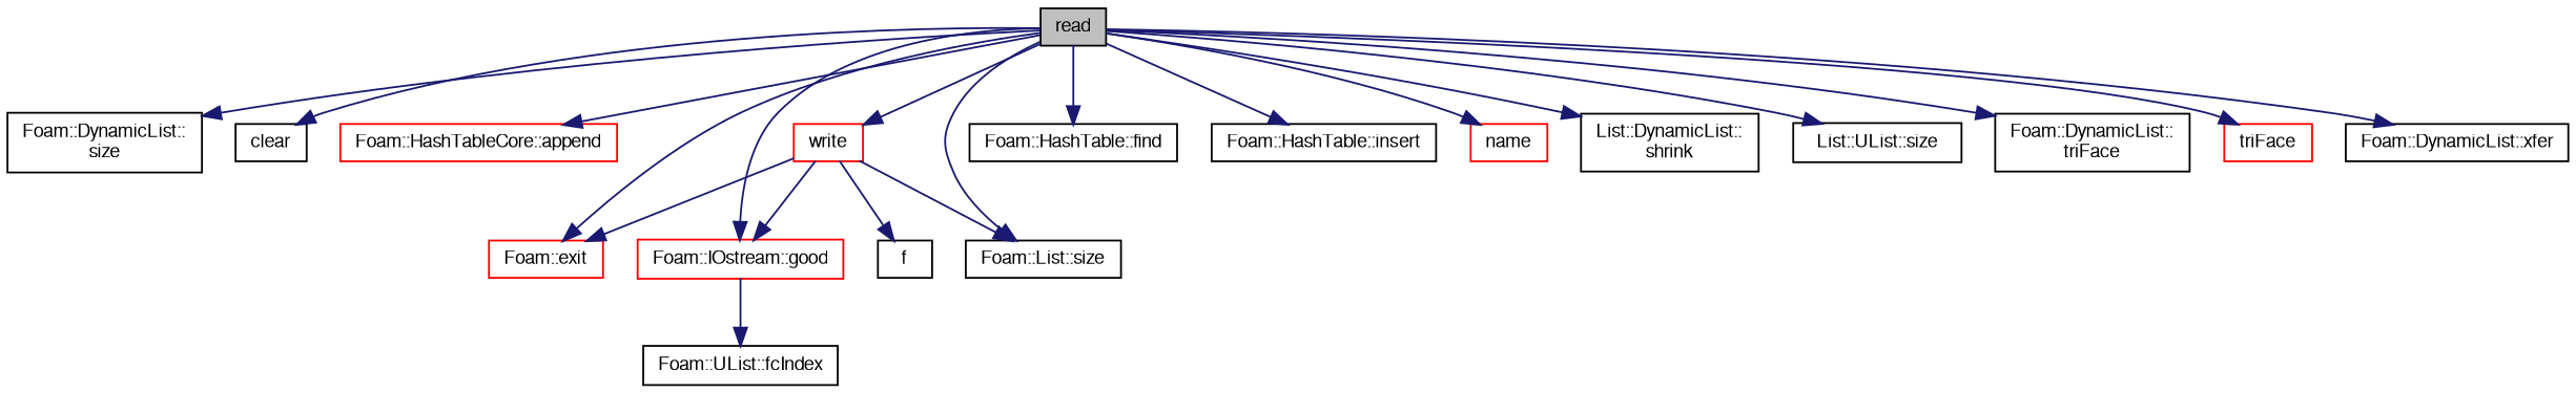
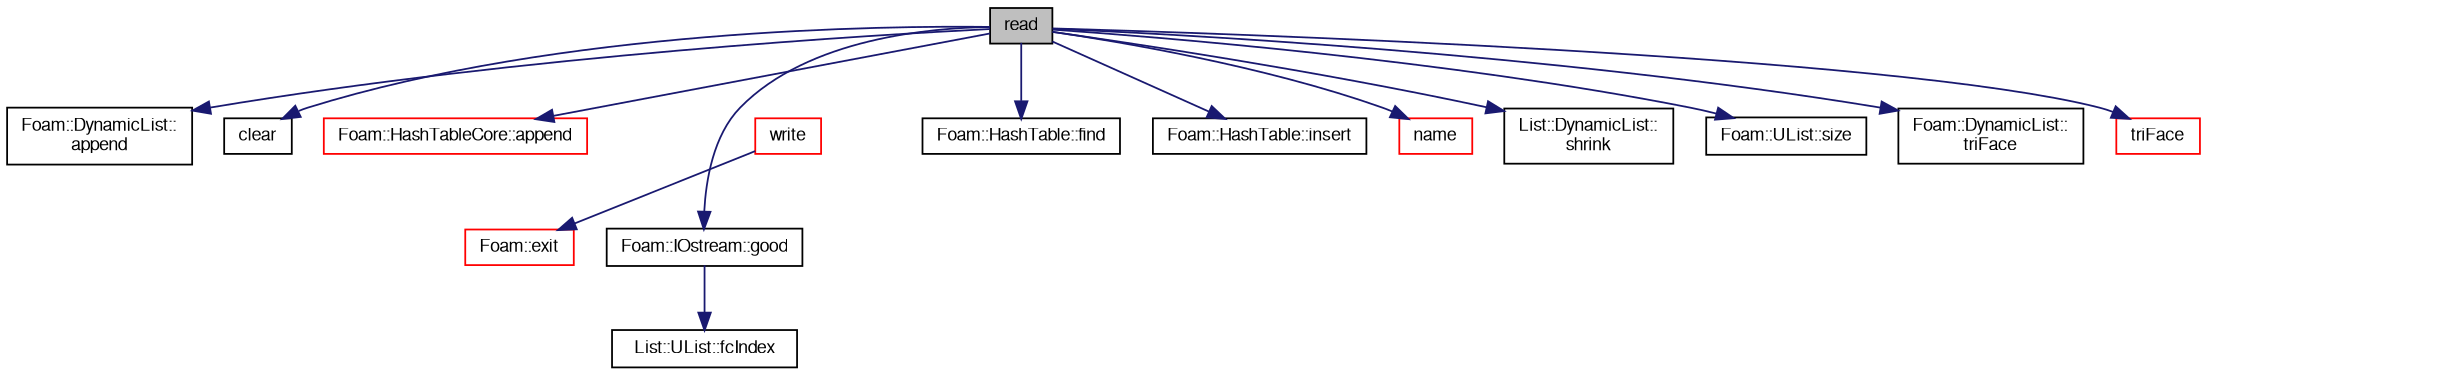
  digraph {
    rankdir=TB
    node [color=black fontname=FreeSans fontsize=10 shape=record]
    edge [color=midnightblue fontname=FreeSans fontsize=10 labelfontname=FreeSans labelfontsize=10 style=solid]
    n1 [fillcolor=grey75 fontcolor=black height=0.2 label=read style=filled width=0.4]
-   n2 [height=0.2 label="Foam::DynamicList::\lsize" width=0.4]
+   n2 [height=0.2 label="Foam::DynamicList::\lappend" width=0.4]
    n3 [height=0.2 label=clear width=0.4]
    n4 [color=red height=0.2 label="Foam::HashTableCore::append" width=0.4]
    n5 [color=red height=0.2 label="Foam::exit" width=0.4]
    n6 [height=0.2 label="Foam::HashTable::find" width=0.4]
-   n7 [color=red height=0.2 label="Foam::IOstream::good" width=0.4]
+   n7 [height=0.2 label="Foam::IOstream::good" width=0.4]
    n8 [height=0.2 label="Foam::HashTable::insert" width=0.4]
    n9 [color=red height=0.2 label=name width=0.4]
    n10 [height=0.2 label="List::DynamicList::\lshrink" width=0.4]
-   n11 [height=0.2 label="Foam::List::size" width=0.4]
-   n12 [height=0.2 label="List::UList::size" width=0.4]
+   n12 [height=0.2 label="Foam::UList::size" width=0.4]
    n13 [height=0.2 label="Foam::DynamicList::\ltriFace" width=0.4]
    n14 [color=red height=0.2 label=triFace width=0.4]
    n15 [color=red height=0.2 label=write width=0.4]
-   n16 [height=0.2 label="Foam::DynamicList::xfer" width=0.4]
-   n17 [height=0.2 label=f width=0.4]
-   n18 [height=0.2 label="Foam::UList::fcIndex" width=0.4]
+   n18 [height=0.2 label="List::UList::fcIndex" width=0.4]
    n1 -> n2
    n1 -> n3
    n1 -> n4
-   n1 -> n5
    n1 -> n6
    n1 -> n7
    n1 -> n8
    n1 -> n9
    n1 -> n10
-   n1 -> n11
    n1 -> n12
    n1 -> n13
    n1 -> n14
-   n1 -> n15
-   n1 -> n16
    n7 -> n18
    n15 -> n5
-   n15 -> n7
-   n15 -> n11
-   n15 -> n17
  }
